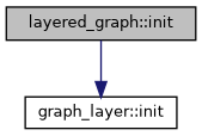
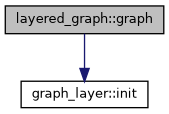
  digraph {
    rankdir=TB
    node [color=black fontname=Helvetica fontsize=10 shape=record style=filled]
-   n1 [fillcolor=grey75 fontcolor=black height=0.2 label="layered_graph::init" width=0.4]
+   n1 [fillcolor=grey75 fontcolor=black height=0.2 label="layered_graph::graph" width=0.4]
    n2 [fillcolor=white height=0.2 label="graph_layer::init" width=0.4]
    n1 -> n2 [color=midnightblue fontname=Helvetica fontsize=10 labelfontname=Helvetica labelfontsize=10 style=solid]
  }
